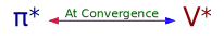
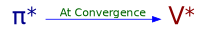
  digraph {
    nodesep=10.0
    rankdir=LR
    splines=false
    fontname="DejaVu Sans"
    node [fontsize=30 shape=none fontname="DejaVu Sans"]
    edge [fontname="DejaVu Sans"]
    n1 [color=blue4 fontcolor=blue4 label=<&#960;<SUP>*</SUP>>]
    n2 [color=red4 fontcolor=red4 label=<V<SUP>*</SUP>>]
    n1 -> n2 [color=Blue fontcolor=darkgreen headport=w label="At Convergence" tailport=e]
-   n2 -> n1 [color=crimson fontcolor=crimson headport=e tailport=w]
  }
